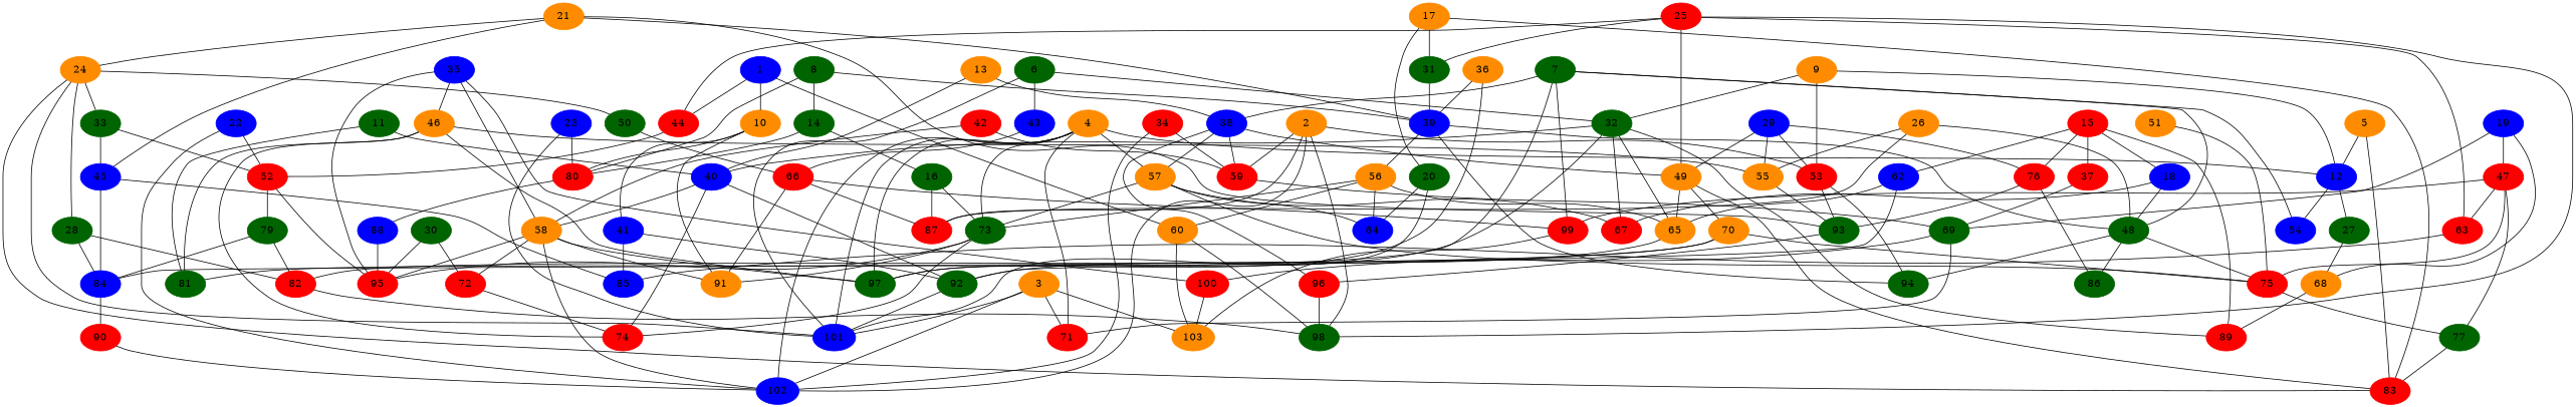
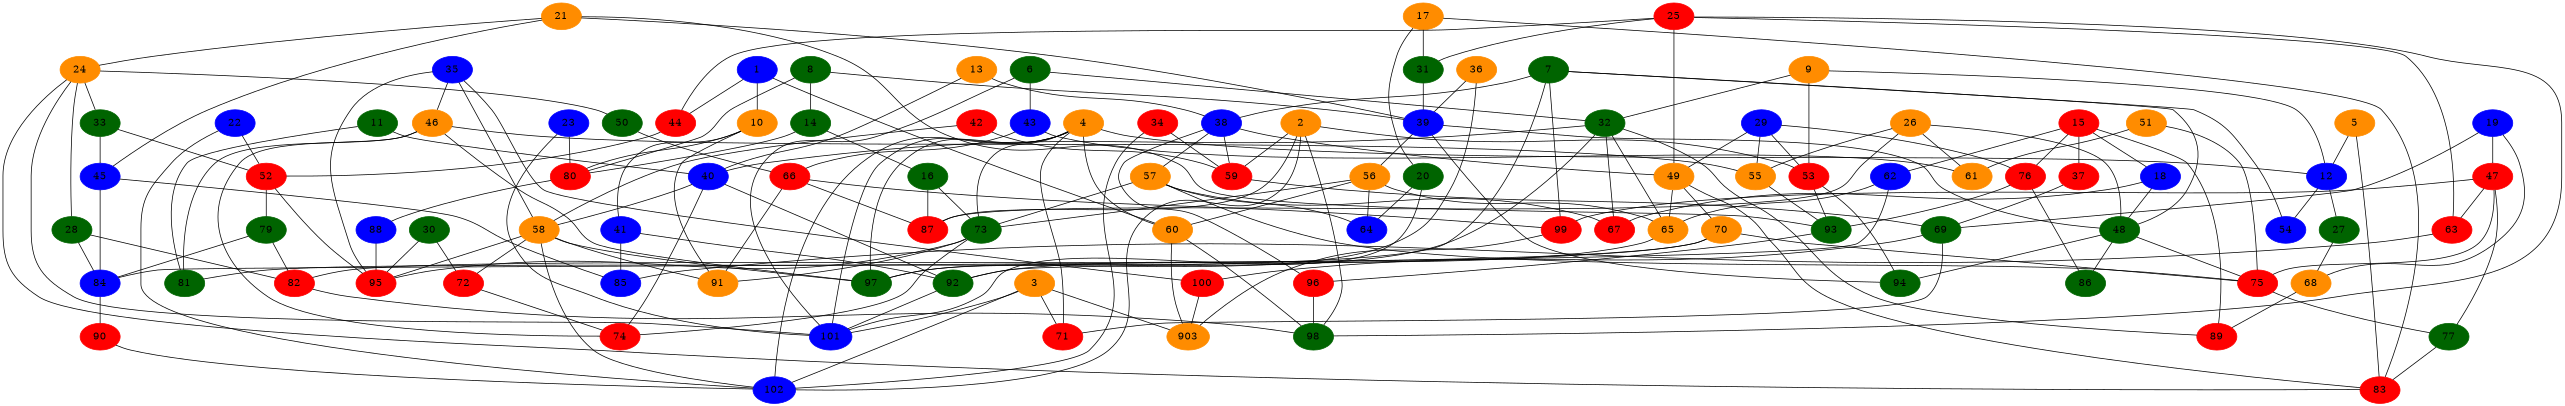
  graph {
    node [color=red style=filled]
    1 [color=blue]
    10 [color=darkorange]
    44
    60 [color=darkorange]
    80
    41 [color=blue]
    91 [color=darkorange]
    52
    98 [color=darkgreen]
-   103 [color=darkorange]
+   103 [color=darkorange label=903]
    2 [color=darkorange]
    53
    59
    87
    102 [color=blue]
    93 [color=darkgreen]
    94 [color=darkgreen]
    69 [color=darkgreen]
    3 [color=darkorange]
    71
    101 [color=blue]
    4 [color=darkorange]
    12 [color=blue]
    73 [color=darkgreen]
    97 [color=darkgreen]
    54 [color=blue]
    27 [color=darkgreen]
    95
    74
    5 [color=darkorange]
    83
    6 [color=darkgreen]
    32 [color=darkgreen]
    43 [color=blue]
    65 [color=darkorange]
    40 [color=blue]
    89
    67
+   61 [color=darkorange]
    66
    7 [color=darkgreen]
    38 [color=blue]
    48 [color=darkgreen]
    92 [color=darkgreen]
    99
    49 [color=darkorange]
    57 [color=darkorange]
    96
    75
    86 [color=darkgreen]
    8 [color=darkgreen]
    14 [color=darkgreen]
    39 [color=blue]
    16 [color=darkgreen]
    56 [color=darkorange]
    88 [color=blue]
    9 [color=darkorange]
    85 [color=blue]
    11 [color=darkgreen]
    81 [color=darkgreen]
    58 [color=darkorange]
    68 [color=darkorange]
    13 [color=darkorange]
    18 [color=blue]
    15
    37
    62 [color=blue]
    76
    84 [color=blue]
    17 [color=darkorange]
    20 [color=darkgreen]
    31 [color=darkgreen]
    64 [color=blue]
    19 [color=blue]
    47
    63
    77 [color=darkgreen]
    100
    21 [color=darkorange]
    24 [color=darkorange]
    45 [color=blue]
    28 [color=darkgreen]
    33 [color=darkgreen]
    50 [color=darkgreen]
    22 [color=blue]
    79 [color=darkgreen]
    23 [color=blue]
    82
    25
    70 [color=darkorange]
    26 [color=darkorange]
    55 [color=darkorange]
    90
    29 [color=blue]
    30 [color=darkgreen]
    72
    34
    35 [color=blue]
    46 [color=darkorange]
    36 [color=darkorange]
    42
    51 [color=darkorange]
    1 -- 10
    1 -- 44
    1 -- 60
    10 -- 80
    10 -- 41
    10 -- 91
    44 -- 52
    60 -- 98
    60 -- 103
    80 -- 88
    41 -- 92
    41 -- 85
    52 -- 95
    52 -- 79
    2 -- 98
    2 -- 53
    2 -- 59
    2 -- 87
    2 -- 102
    53 -- 93
    53 -- 94
    59 -- 69
    93 -- 96
    69 -- 71
    69 -- 100
    3 -- 103
    3 -- 102
    3 -- 71
    3 -- 101
-   4 -- 57
+   4 -- 60
    4 -- 102
    4 -- 71
    4 -- 101
    4 -- 12
    4 -- 73
    4 -- 97
    12 -- 54
    12 -- 27
    73 -- 91
    73 -- 95
    73 -- 74
    27 -- 68
    5 -- 12
    5 -- 83
    6 -- 101
    6 -- 32
    6 -- 43
    32 -- 97
    32 -- 65
    32 -- 40
    32 -- 89
    32 -- 67
+   43 -- 61
    43 -- 66
    65 -- 92
    40 -- 74
    40 -- 92
    40 -- 58
    66 -- 91
    66 -- 87
    66 -- 99
    7 -- 54
    7 -- 38
    7 -- 48
    7 -- 92
    7 -- 99
    38 -- 59
    38 -- 49
    38 -- 57
    38 -- 96
    48 -- 94
    48 -- 75
    48 -- 86
    92 -- 101
    99 -- 103
    49 -- 83
    49 -- 65
    49 -- 70
    57 -- 73
    57 -- 67
    57 -- 75
    57 -- 64
    96 -- 98
    75 -- 77
    8 -- 80
    8 -- 14
    8 -- 39
    14 -- 80
    14 -- 16
    39 -- 94
    39 -- 48
    39 -- 56
    16 -- 87
    16 -- 73
    56 -- 60
    56 -- 73
    56 -- 65
    56 -- 64
    88 -- 95
    9 -- 53
    9 -- 12
    9 -- 32
    11 -- 40
    11 -- 81
    58 -- 91
    58 -- 102
    58 -- 97
    58 -- 95
    58 -- 72
    68 -- 89
    13 -- 40
    13 -- 38
    18 -- 67
    18 -- 48
    15 -- 89
    15 -- 18
    15 -- 37
    15 -- 62
    15 -- 76
    37 -- 69
    62 -- 65
    62 -- 84
    76 -- 93
    76 -- 86
    84 -- 90
    17 -- 83
    17 -- 20
    17 -- 31
    20 -- 101
    20 -- 64
    31 -- 39
    19 -- 69
    19 -- 68
    19 -- 47
    47 -- 99
    47 -- 75
    47 -- 63
    47 -- 77
    63 -- 85
    77 -- 83
    100 -- 103
    21 -- 93
    21 -- 39
    21 -- 24
    21 -- 45
    24 -- 101
    24 -- 83
    24 -- 28
    24 -- 33
    24 -- 50
    45 -- 85
    45 -- 84
    28 -- 84
    28 -- 82
    33 -- 52
    33 -- 45
    50 -- 66
    22 -- 52
    22 -- 102
    79 -- 84
    79 -- 82
    23 -- 80
    23 -- 101
    82 -- 98
    25 -- 44
    25 -- 98
    25 -- 49
    25 -- 31
    25 -- 63
    70 -- 75
    70 -- 81
    70 -- 82
    26 -- 87
+   26 -- 61
    26 -- 48
    26 -- 55
    55 -- 93
    90 -- 102
    29 -- 53
    29 -- 49
    29 -- 76
    29 -- 55
    30 -- 95
    30 -- 72
    72 -- 74
    34 -- 59
    34 -- 102
    35 -- 95
    35 -- 58
    35 -- 100
    35 -- 46
    46 -- 97
    46 -- 74
    46 -- 81
    46 -- 55
    36 -- 97
    36 -- 39
    42 -- 59
    42 -- 58
+   51 -- 61
    51 -- 75
  }
